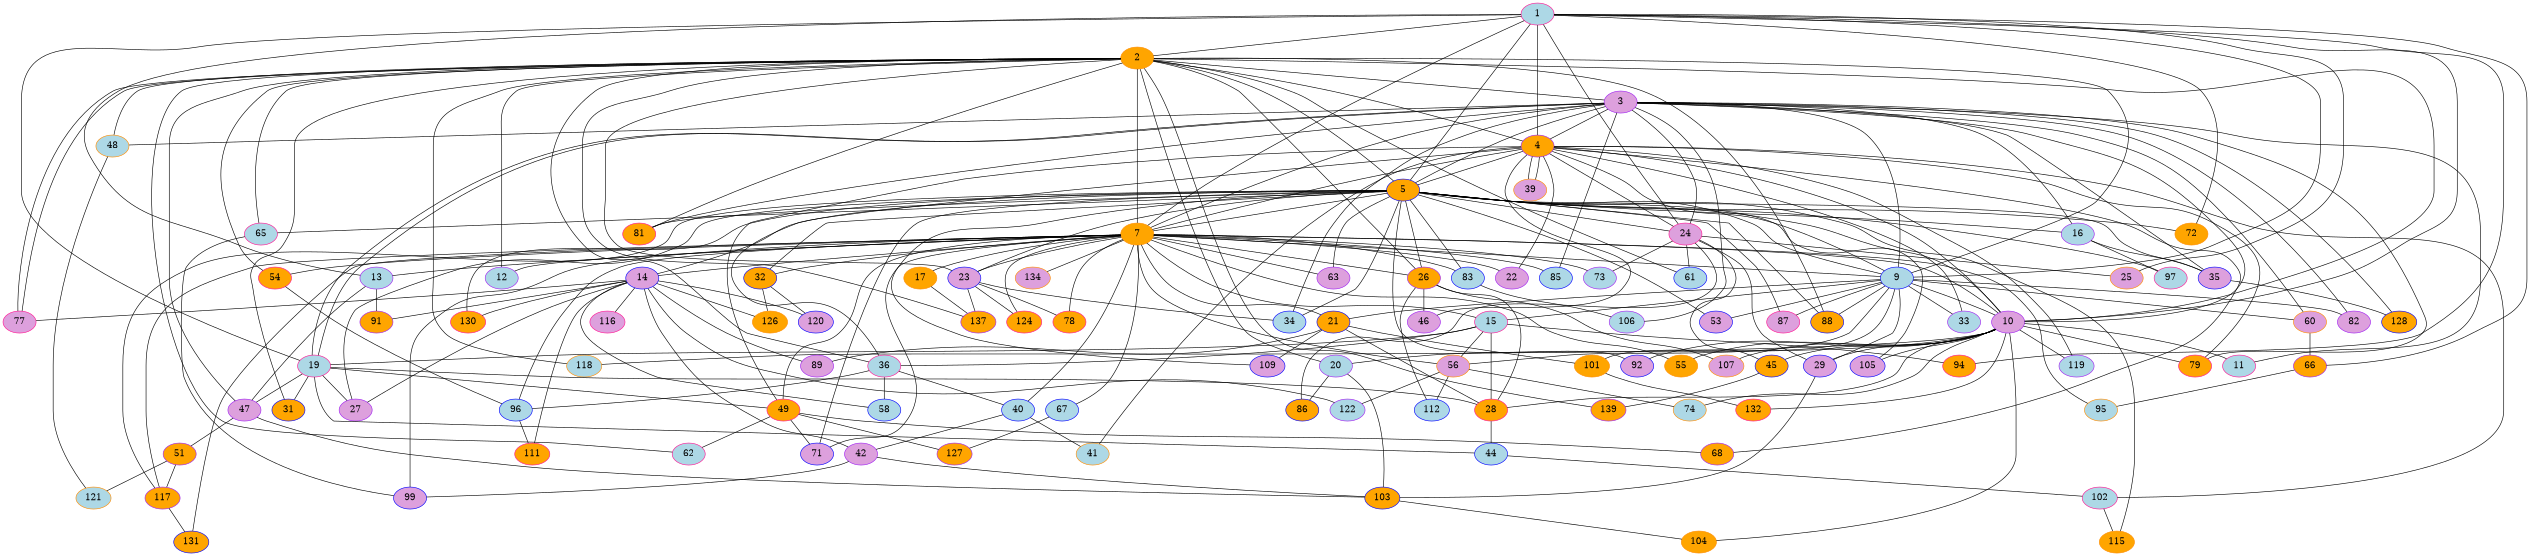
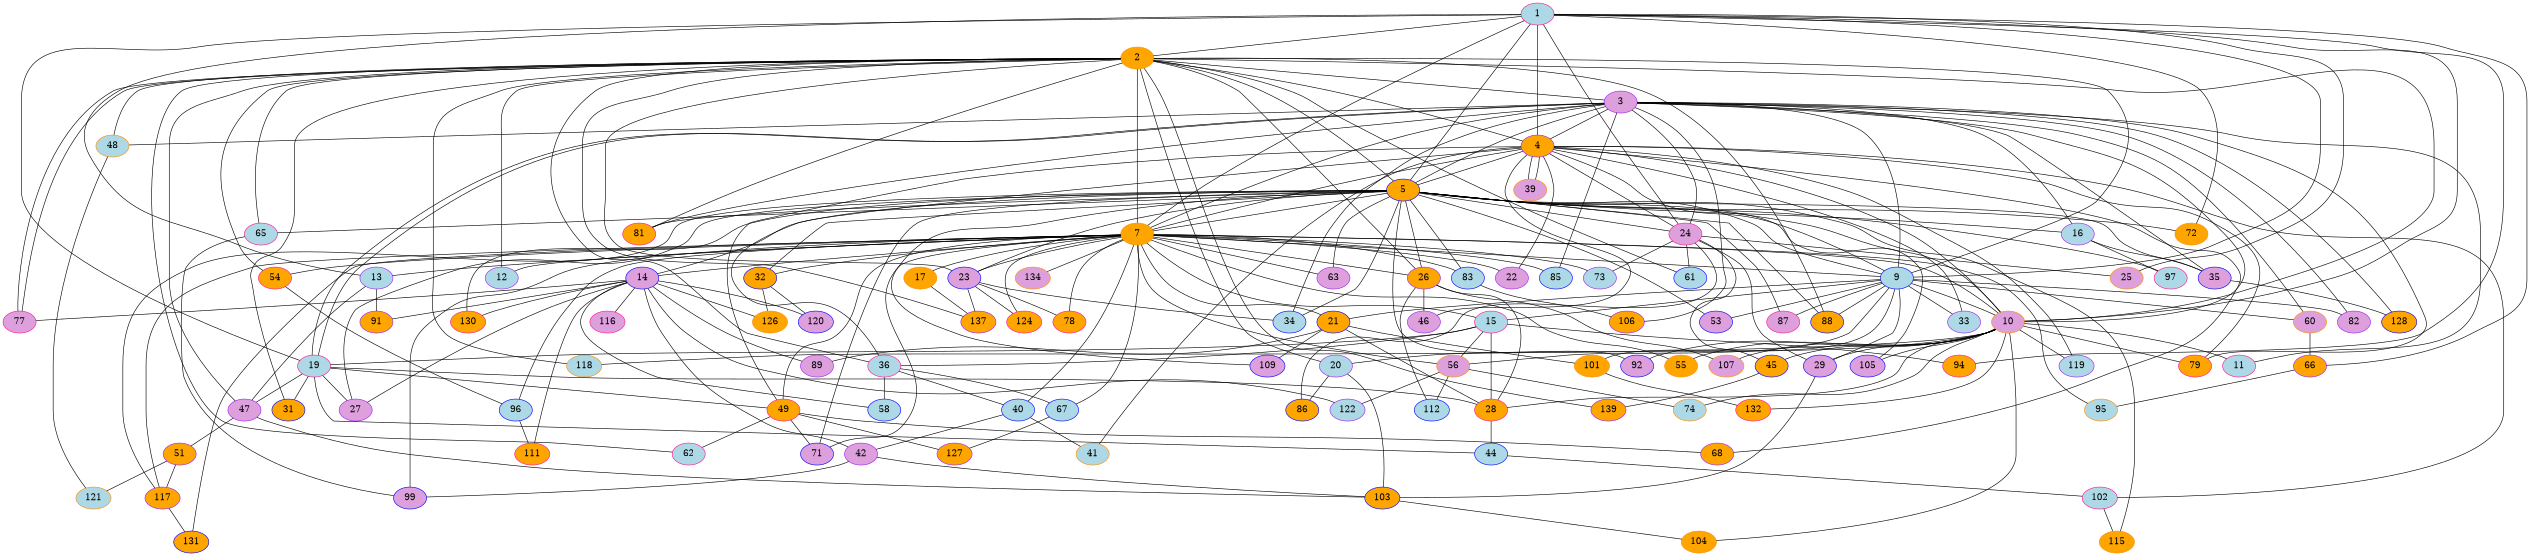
  graph {
    node [color=blue fillcolor=orange style=filled]
    1 [color=deeppink fillcolor=lightblue super="+38"]
    2 [color=darkorange super="+6"]
    4 [color=purple super="+18"]
    5 [super="+52"]
    7 [color=darkorange super="+8"]
    9 [fillcolor=lightblue super="+125"]
-   10 [color=purple fillcolor=plum super="+80"]
+   10 [color=darkorange fillcolor=plum super="+80"]
    13 [color=purple fillcolor=lightblue super="+93"]
    19 [color=deeppink fillcolor=lightblue super="+90"]
    25 [color=darkorange fillcolor=plum]
    66 [color=purple]
    72 [color=darkorange]
    94 [color=deeppink]
    24 [color=deeppink fillcolor=plum super="+59"]
    3 [color=purple fillcolor=plum super="+43"]
    12 [color=purple fillcolor=lightblue]
    20 [color=purple fillcolor=lightblue]
    23 [fillcolor=plum super="+98"]
    26 [color=purple super="+30"]
    31
    36 [color=deeppink fillcolor=lightblue super="+57"]
    47 [color=purple fillcolor=plum]
    48 [color=darkorange fillcolor=lightblue]
    54 [color=deeppink]
    61 [fillcolor=lightblue]
    62 [color=deeppink fillcolor=lightblue]
    65 [color=deeppink fillcolor=lightblue]
    77 [color=deeppink fillcolor=plum super="+114"]
    81 [color=deeppink super="+136"]
    88
    118 [color=darkorange fillcolor=lightblue]
    139 [color=purple]
    137 [color=purple]
    11 [color=deeppink fillcolor=lightblue super="+70"]
    16 [color=purple fillcolor=lightblue]
    34 [fillcolor=lightblue]
    35 [fillcolor=plum super="+100"]
    60 [color=darkorange fillcolor=plum]
    79 [color=deeppink super="+113"]
    82 [color=purple fillcolor=plum]
    85 [fillcolor=lightblue]
-   106 [color=purple fillcolor=lightblue]
+   106 [color=purple]
    128
    22 [color=purple fillcolor=plum]
    33 [color=purple fillcolor=lightblue]
    39 [color=darkorange fillcolor=plum]
    41 [color=darkorange fillcolor=lightblue]
    46 [color=purple fillcolor=plum]
    49 [color=deeppink super="+75"]
    68 [color=purple]
    102 [color=deeppink fillcolor=lightblue]
    119 [color=purple fillcolor=lightblue]
    14 [fillcolor=plum super="+50"]
    27 [color=purple fillcolor=plum super="+37"]
    32
    53 [fillcolor=plum]
    63 [color=purple fillcolor=plum]
    71 [fillcolor=plum super="+138"]
    83 [fillcolor=lightblue]
    87 [color=deeppink fillcolor=plum]
    92 [fillcolor=plum]
    97 [color=deeppink fillcolor=lightblue]
    105 [fillcolor=plum]
    109 [fillcolor=plum]
    115 [color=darkorange]
    117 [color=purple super="+135"]
    130 [color=deeppink]
    17 [color=darkorange]
    15 [color=deeppink fillcolor=lightblue super="+76"]
    21 [super="+84"]
    40 [fillcolor=lightblue super="+133"]
    55 [color=darkorange]
    56 [color=darkorange fillcolor=plum super="+69"]
    67 [fillcolor=lightblue]
    73 [color=purple fillcolor=lightblue]
    78 [color=deeppink]
    95 [color=darkorange fillcolor=lightblue]
    96 [fillcolor=lightblue]
    99 [fillcolor=plum super="+110"]
    124 [color=deeppink]
    131
    134 [color=darkorange fillcolor=plum]
    29 [fillcolor=plum super="+64"]
    101 [color=darkorange]
    28 [color=deeppink super="+123"]
    45
    74 [color=darkorange fillcolor=lightblue]
    104 [color=darkorange]
    107 [color=darkorange fillcolor=plum]
    132 [color=deeppink]
    91 [color=purple]
    44 [fillcolor=lightblue]
    86
    103 [super="+108"]
    112 [fillcolor=lightblue]
    58 [fillcolor=lightblue]
    51 [color=purple]
    121 [color=darkorange fillcolor=lightblue]
    127 [color=purple]
    42 [color=purple fillcolor=plum super="+129"]
    89 [color=purple fillcolor=plum]
    111 [color=deeppink]
    116 [color=deeppink fillcolor=plum]
    120 [fillcolor=plum]
    122 [color=purple fillcolor=lightblue]
    126 [color=darkorange]
    1 -- 2 [weight=2]
    1 -- 4
    1 -- 5
    1 -- 7 [weight=2]
    1 -- 9
    1 -- 10
    1 -- 13
    1 -- 19
    1 -- 25
    1 -- 66
    1 -- 72
    1 -- 94
    1 -- 24
    2 -- 4 [weight=2]
    2 -- 5 [weight=2]
    2 -- 7 [weight=4]
    2 -- 9 [weight=2]
    2 -- 10 [weight=2]
    2 -- 3 [weight=2]
    2 -- 12
    2 -- 20
    2 -- 23
    2 -- 26
    2 -- 31
    2 -- 36
    2 -- 47
    2 -- 48
    2 -- 54
    2 -- 61
    2 -- 62
    2 -- 65
    2 -- 77
    2 -- 77
    2 -- 81
    2 -- 88
    2 -- 118
    2 -- 139
    2 -- 137
    4 -- 5
    4 -- 7 [weight=2]
    4 -- 9
    4 -- 10
    4 -- 24
    4 -- 36
    4 -- 79
    4 -- 22
    4 -- 33
    4 -- 39
    4 -- 39
    4 -- 41
    4 -- 46
    4 -- 49
    4 -- 68
    4 -- 102
    4 -- 119
    5 -- 7 [weight=2]
    5 -- 9
    5 -- 10
    5 -- 72
    5 -- 24
    5 -- 23
    5 -- 26
    5 -- 65
    5 -- 81
    5 -- 88
    5 -- 16
    5 -- 34
    5 -- 35
    5 -- 14
    5 -- 27
    5 -- 32
    5 -- 53
    5 -- 63
    5 -- 71
    5 -- 83
    5 -- 87
    5 -- 92
    5 -- 97
    5 -- 105
    5 -- 109
    5 -- 115
    5 -- 117
    5 -- 130
    7 -- 9 [weight=2]
    7 -- 10 [weight=3]
    7 -- 13
    7 -- 12
    7 -- 23
    7 -- 26
    7 -- 54
    7 -- 85
    7 -- 22
    7 -- 49
    7 -- 14
    7 -- 32
    7 -- 63
    7 -- 71
    7 -- 83
    7 -- 117
    7 -- 17
    7 -- 15
    7 -- 21
    7 -- 40 [weight=2]
    7 -- 55
    7 -- 56
    7 -- 67
    7 -- 73
    7 -- 78
    7 -- 95
    7 -- 96
    7 -- 99
    7 -- 124
    7 -- 131
    7 -- 134 [weight=2]
    9 -- 10
    9 -- 88
    9 -- 60
    9 -- 82
    9 -- 33
    9 -- 53
    9 -- 87
    9 -- 15
    9 -- 21
    9 -- 56
    9 -- 29
    9 -- 101
    10 -- 20
    10 -- 118
    10 -- 11 [weight=2]
    10 -- 79
    10 -- 119
    10 -- 92
    10 -- 105
    10 -- 55
    10 -- 29
    10 -- 28
    10 -- 45
    10 -- 74
    10 -- 104
    10 -- 107
    10 -- 132
    13 -- 47
    13 -- 91
    19 -- 31
    19 -- 47
    19 -- 49
    19 -- 27
    19 -- 28
    19 -- 44
    66 -- 95
    24 -- 25
    24 -- 61
    24 -- 73
    24 -- 29
    24 -- 45
    24 -- 86
    3 -- 4 [weight=2]
    3 -- 5
    3 -- 7 [weight=2]
    3 -- 9
    3 -- 10
    3 -- 19
    3 -- 19
    3 -- 24
    3 -- 48
    3 -- 81
    3 -- 11
    3 -- 16
    3 -- 34
    3 -- 35
    3 -- 60
    3 -- 79
    3 -- 82
    3 -- 85
    3 -- 106
    3 -- 128
    20 -- 86
    20 -- 103
    23 -- 137
    23 -- 34
    23 -- 78
    23 -- 124
    26 -- 46
    26 -- 28
    26 -- 107
    26 -- 112
    36 -- 40
-   36 -- 96
+   36 -- 67
    36 -- 58
    47 -- 103
    47 -- 51
    48 -- 121
    54 -- 96
    65 -- 99
    16 -- 35
    16 -- 97
    35 -- 128
    60 -- 66
    49 -- 62
    49 -- 68
    49 -- 71
    49 -- 127
    102 -- 115
    14 -- 77
    14 -- 27
    14 -- 130
    14 -- 91
    14 -- 58
    14 -- 42 [weight=2]
    14 -- 89
    14 -- 111
    14 -- 116
    14 -- 120
    14 -- 122
    14 -- 126
    32 -- 120
    32 -- 126
    83 -- 106
    117 -- 131
    17 -- 137
    15 -- 19
    15 -- 94
    15 -- 36
    15 -- 56
    15 -- 28
    21 -- 109
    21 -- 101
    21 -- 28
    21 -- 89
    40 -- 41
    40 -- 42
    56 -- 74
    56 -- 112
    56 -- 122
    67 -- 127
    96 -- 111
    29 -- 103
    101 -- 132
    28 -- 44
    45 -- 139
    44 -- 102
    103 -- 104
    51 -- 117
    51 -- 121
    42 -- 99
    42 -- 103
  }
